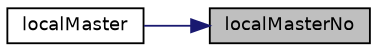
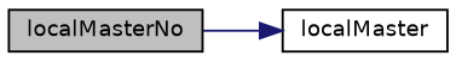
  digraph {
    rankdir=RL
    node [color=black fontname=Helvetica fontsize=10 shape=record style=filled]
    n1 [fillcolor=grey75 fontcolor=black height=0.2 label=localMasterNo width=0.4]
    n2 [fillcolor=white height=0.2 label=localMaster width=0.4]
-   n1 -> n2 [color=midnightblue dir=back fontname=Helvetica fontsize=10 labelfontname=Helvetica labelfontsize=10 style=solid]
+   n2 -> n1 [color=midnightblue dir=back fontname=Helvetica fontsize=10 labelfontname=Helvetica labelfontsize=10 style=solid]
  }
